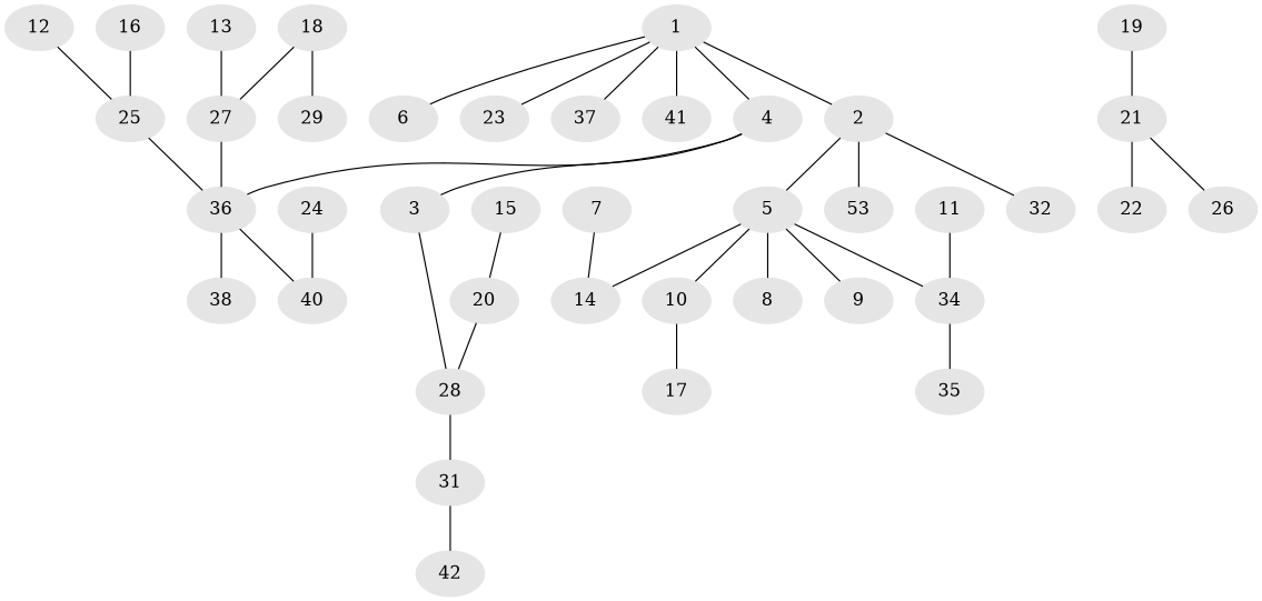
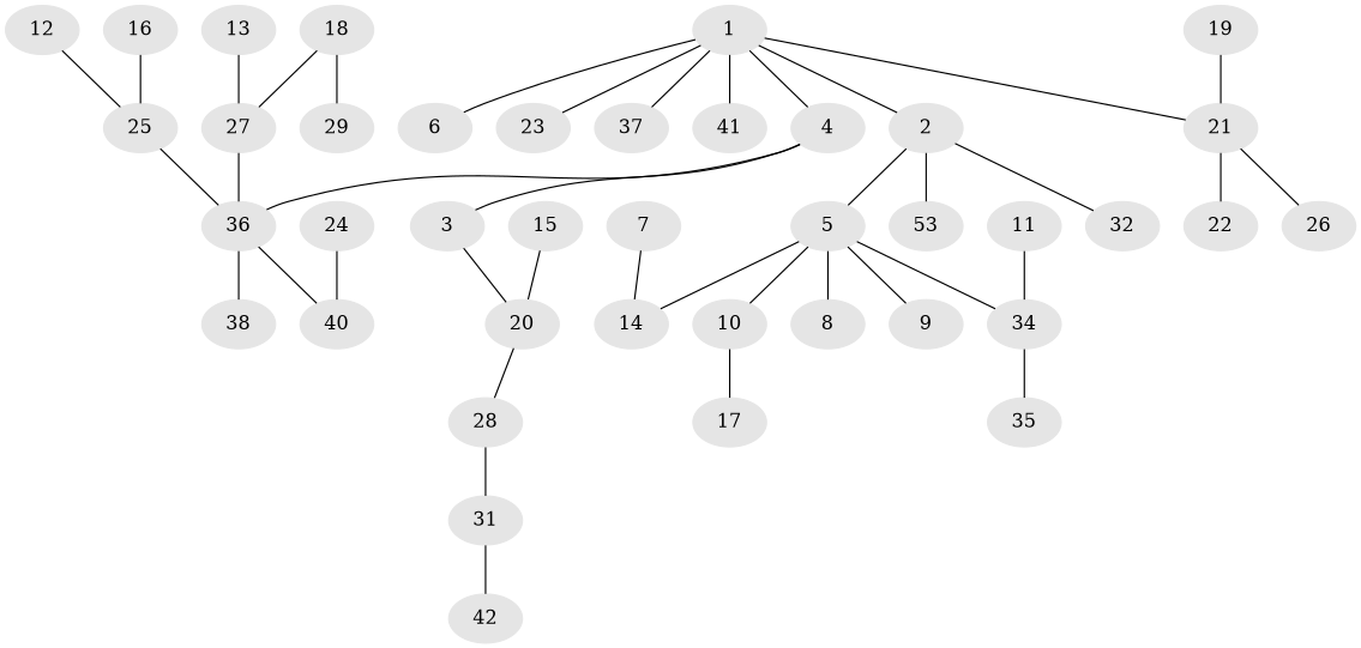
  graph {
    node [color=gray90 style=filled]
    edge [weight=1.0]
    1
    2
    4
    6
    21
    23
    37
    41
    5
    32
    n11 [label=53]
    3
    36
    22
    26
    8
    9
    10
    14
    34
    20
    28
    40
    38
    17
    35
    7
    11
    12
    25
    13
    27
    15
    16
    18
    29
    19
    31
    24
    42
    1 -- 2
    1 -- 4
    1 -- 6
+   1 -- 21
    1 -- 23
    1 -- 37
    1 -- 41
    2 -- 5
    2 -- 32
    2 -- n11
    4 -- 3
    4 -- 36
    21 -- 22
    21 -- 26
    5 -- 8
    5 -- 9
    5 -- 10
    5 -- 14
    5 -- 34
-   3 -- 28
+   3 -- 20
    36 -- 40
    36 -- 38
    10 -- 17
    34 -- 35
    20 -- 28
    28 -- 31
    7 -- 14
    11 -- 34
    12 -- 25
    25 -- 36
    13 -- 27
    27 -- 36
    15 -- 20
    16 -- 25
    18 -- 27
    18 -- 29
    19 -- 21
    31 -- 42
    24 -- 40
  }
